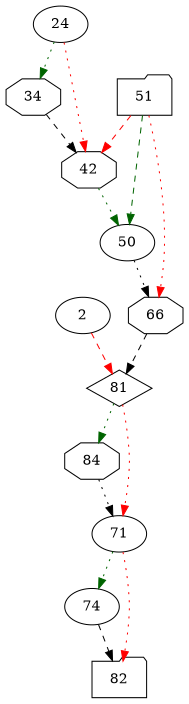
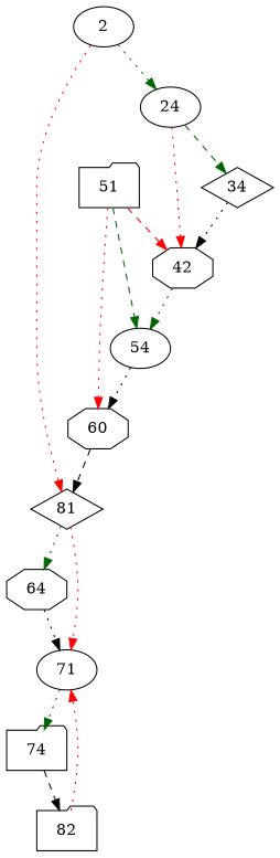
  strict digraph {
    node [shape=ellipse]
    edge [color=darkgreen cond=true style=dotted]
    2 [entry=true]
    24
    n3 [label=81 shape=diamond]
-   34 [shape=octagon]
+   34 [shape=diamond]
    42 [shape=octagon]
-   64 [shape=octagon label=84]
+   64 [shape=octagon]
    71
-   54 [label=50]
-   74
+   54
+   74 [shape=folder]
    82 [shape=folder]
-   60 [shape=octagon label=66]
+   60 [shape=octagon]
    51 [shape=folder]
-   2 -> n3 [color=red cond=false style=dashed]
-   24 -> 34
+   2 -> 24
+   2 -> n3 [color=red cond=false]
+   24 -> 34 [style=dashed]
    24 -> 42 [color=red cond=false]
    n3 -> 64
    n3 -> 71 [color=red cond=false]
-   34 -> 42 [style=dashed color="" cond=""]
+   34 -> 42 [color="" cond=""]
    42 -> 54
    64 -> 71 [color="" cond=""]
    71 -> 74
-   71 -> 82 [color=red cond=false]
+   82 -> 71 [color=red cond=false]
    54 -> 60 [color="" cond=""]
    74 -> 82 [style=dashed color="" cond=""]
    60 -> n3 [style=dashed color="" cond=""]
    51 -> 42 [color=red cond=false style=dashed]
    51 -> 54 [style=dashed]
    51 -> 60 [color=red cond=false]
  }
